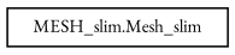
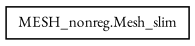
  digraph {
    rankdir=LR
    fontname="EB Garamond"
-   n1 [color=black fillcolor=white fontname="EB Garamond" fontsize=10 height=0.2 label="MESH_slim.Mesh_slim" shape=record style=filled width=0.4]
+   n1 [color=black fillcolor=white fontname="EB Garamond" fontsize=10 height=0.2 label="MESH_nonreg.Mesh_slim" shape=record style=filled width=0.4]
  }
